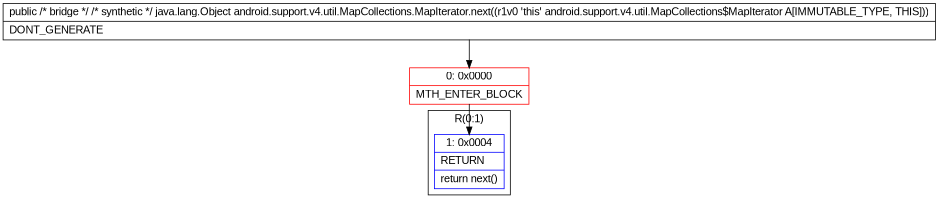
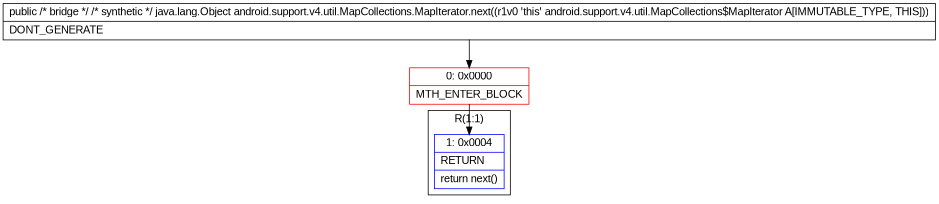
  digraph {
    fontname="Liberation Sans"
    node [shape=record fontname="Liberation Sans"]
    edge [fontname="Liberation Sans"]
    n1 [color=blue label="{1\:\ 0x0004|RETURN\l|return next()\l}"]
    n2 [color=red label="{0\:\ 0x0000|MTH_ENTER_BLOCK\l}"]
    n3 [label="{public \/* bridge *\/ \/* synthetic *\/ java.lang.Object android.support.v4.util.MapCollections.MapIterator.next((r1v0 'this' android.support.v4.util.MapCollections$MapIterator A[IMMUTABLE_TYPE, THIS]))  | DONT_GENERATE\l}"]
    subgraph cluster_1 {
-     label="R(0:1)"
+     label="R(1:1)"
      n1
    }
    n2 -> n1
    n3 -> n2
  }
